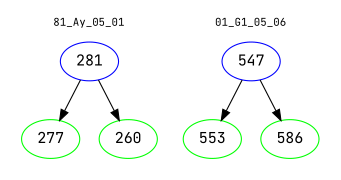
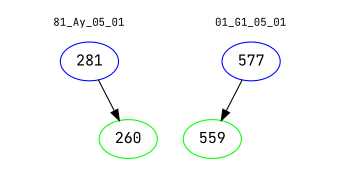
  digraph {
    fontname="JetBrains Mono"
    node [color=green fontname="JetBrains Mono"]
    edge [color=black fontname="JetBrains Mono"]
    n1 [color=blue label=281]
-   n2 [label=277]
    n3 [label=260]
-   n4 [color=blue label=547]
-   n5 [label=553]
-   n6 [label=586]
+   n4 [color=blue label=577]
+   n5 [label=559]
    subgraph cluster_1 {
      color=white
      fontsize=10
      label="81_Ay_05_01"
      n1
-     n2
      n3
    }
    subgraph cluster_2 {
      color=white
      fontsize=10
-     label="01_G1_05_06"
+     label="01_G1_05_01"
      n4
      n5
-     n6
    }
-   n1 -> n2
    n1 -> n3
    n4 -> n5
-   n4 -> n6
  }
